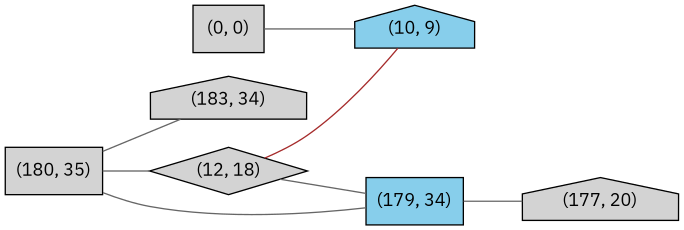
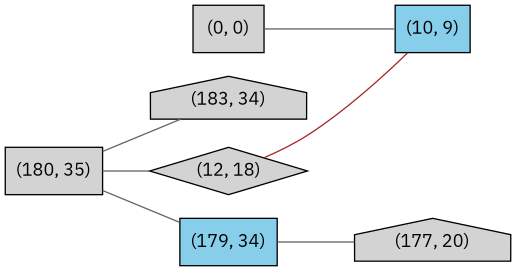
  graph {
    fontname="IBM Plex Sans"
    rankdir=LR
    node [fillcolor=lightgrey fontname="IBM Plex Sans" shape=box style=filled]
    edge [color=gray40 fontname="IBM Plex Sans" weight=1]
    "(0, 0)"
-   "(10, 9)" [fillcolor=skyblue shape=house]
+   "(10, 9)" [fillcolor=skyblue]
    "(180, 35)"
    "(183, 34)" [shape=house]
    "(12, 18)" [shape=diamond]
    "(179, 34)" [fillcolor=skyblue]
    "(177, 20)" [shape=house]
    "(0, 0)" -- "(10, 9)" [weight=4]
    "(180, 35)" -- "(183, 34)"
    "(180, 35)" -- "(12, 18)" [weight=2]
    "(180, 35)" -- "(179, 34)"
    "(12, 18)" -- "(10, 9)" [color=brown]
-   "(12, 18)" -- "(179, 34)"
    "(179, 34)" -- "(177, 20)"
  }
